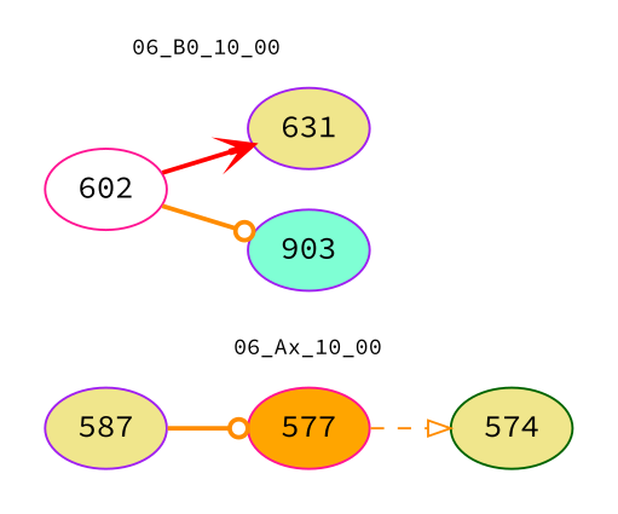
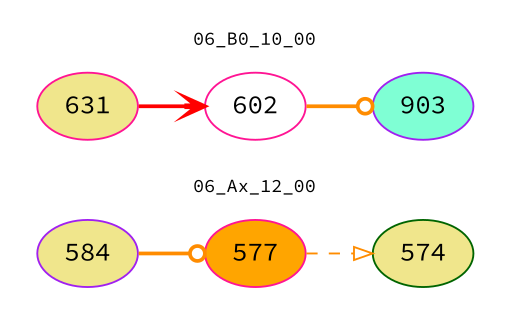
  digraph {
    fontname="Source Code Pro"
    rankdir=LR
    node [color=purple fillcolor=khaki fontname="Source Code Pro" style=filled]
    edge [arrowhead=odot color=darkorange fontname="Source Code Pro" style=bold]
    n1 [color=deeppink fillcolor=orange label=577]
    n2 [color=darkgreen label=574]
-   n3 [label=587]
+   n3 [label=584]
    n4 [color=deeppink fillcolor=white label=602]
    n5 [fillcolor=aquamarine label=903]
-   n6 [label=631]
+   n6 [color=deeppink label=631]
    subgraph cluster_1 {
      color=white
      fontsize=10
-     label="06_Ax_10_00"
+     label="06_Ax_12_00"
      n1
      n2
      n3
    }
    subgraph cluster_2 {
      color=white
      fontsize=10
      label="06_B0_10_00"
      n4
      n5
      n6
    }
    n1 -> n2 [arrowhead=onormal style=dashed]
    n3 -> n1
    n4 -> n5
-   n4 -> n6 [arrowhead=vee color=red]
+   n6 -> n4 [arrowhead=vee color=red]
  }
